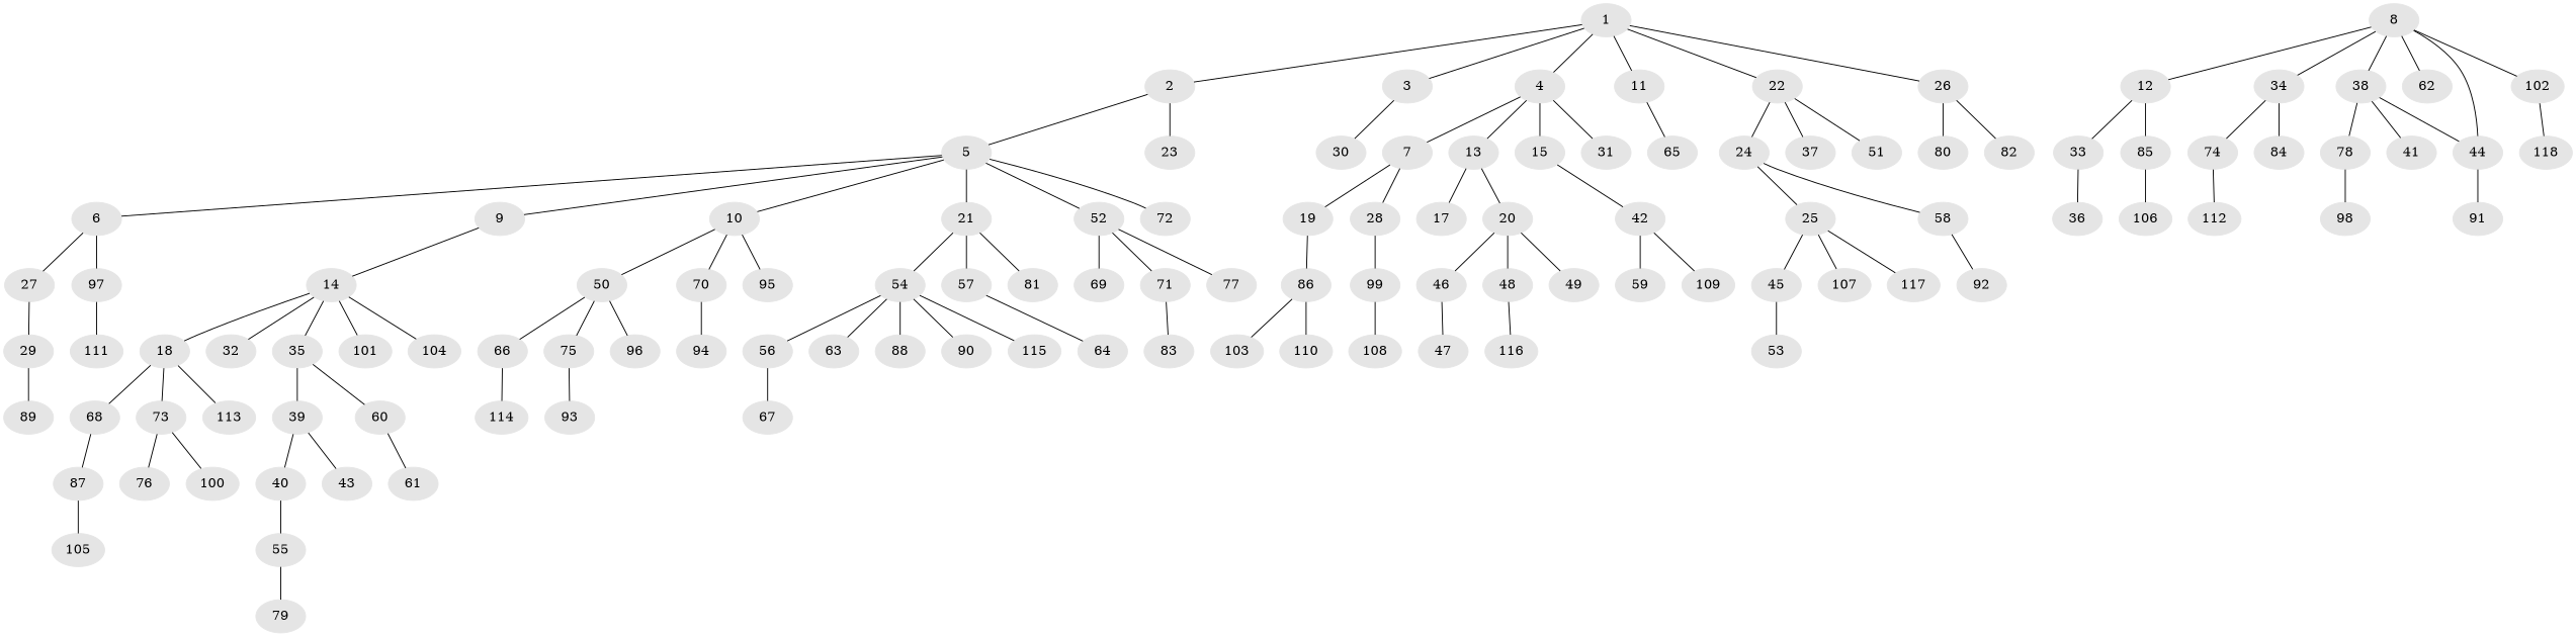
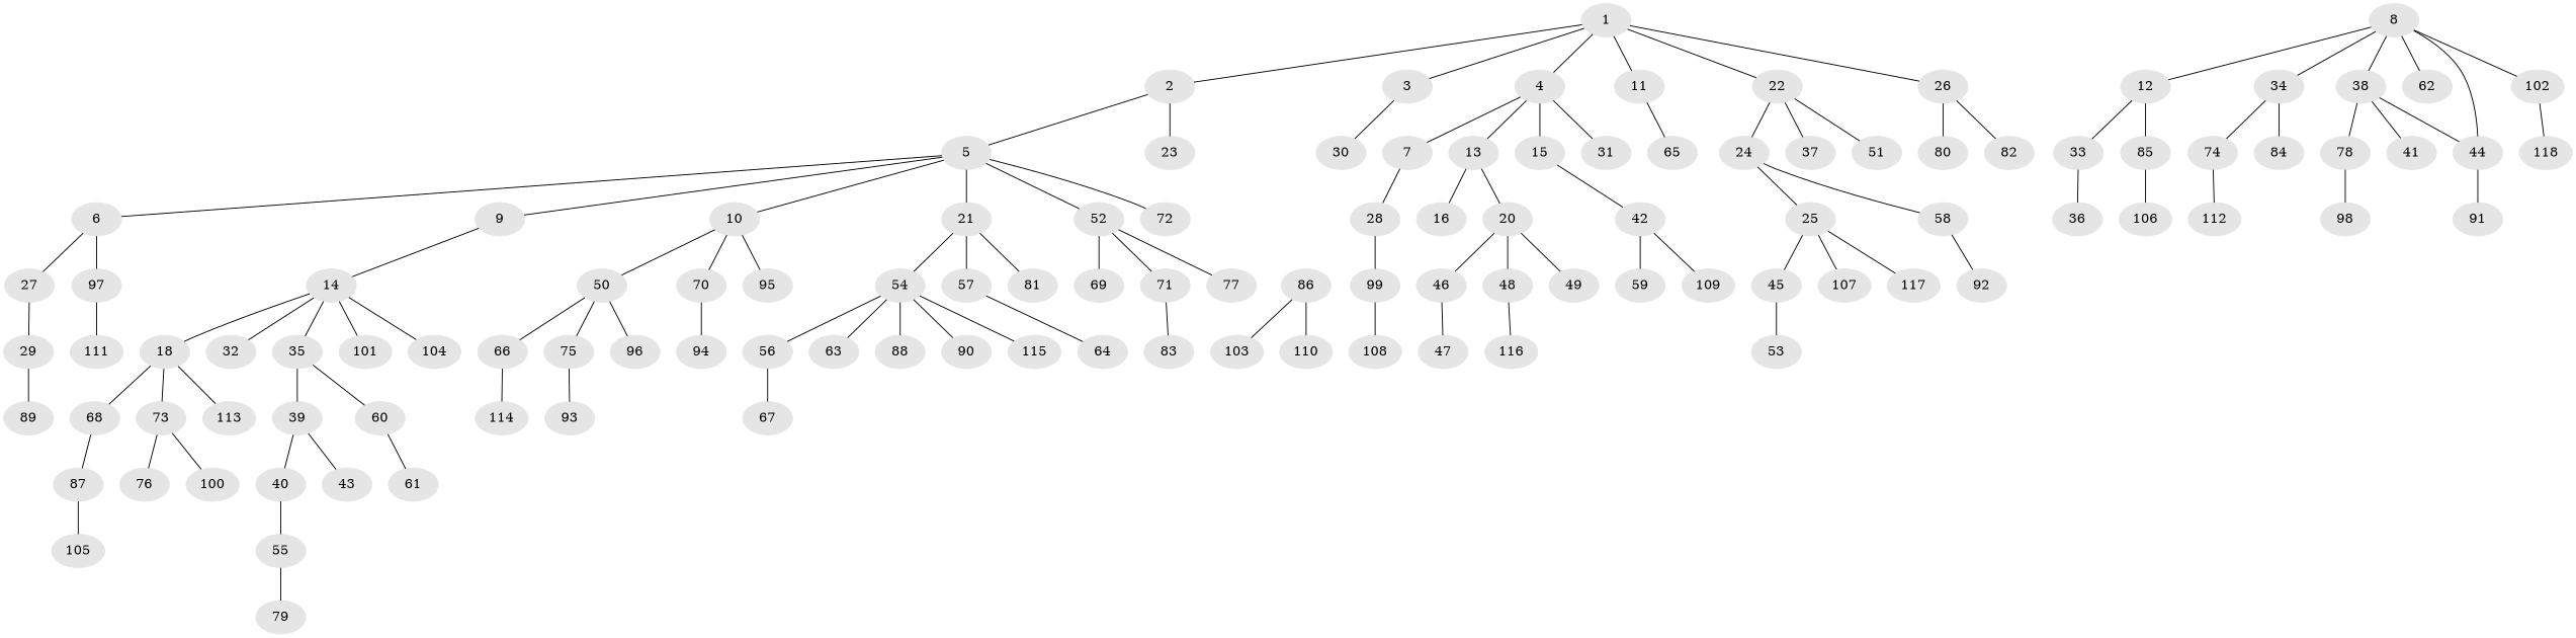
  graph {
    node [color=gray90 style=filled]
    1
    2
    3
    4
    11
    22
    26
    5
    23
    30
    7
    13
    15
    31
    65
    24
    37
    51
    80
    82
    6
    9
    10
    21
    52
    72
    8
    12
    34
    38
    62
    102
-   19
    28
-   17
+   17 [label=16]
    20
    42
    27
    97
    14
    50
    70
    95
    54
    57
    81
    69
    71
    77
    29
    111
    86
    99
    33
    85
    74
    84
    41
    44
    78
    118
    18
    32
    35
    101
    104
    66
    75
    96
    94
    36
    106
    46
    48
    49
    68
    73
    113
    39
    60
    59
    109
    87
    76
    100
    103
    110
    47
    116
    56
    63
    88
    90
    115
    64
    25
    58
    45
    107
    117
    92
    53
    89
    108
    112
    40
    43
    61
    91
    98
    55
    79
    114
    93
    83
    67
    105
    1 -- 2
    1 -- 3
    1 -- 4
    1 -- 11
    1 -- 22
    1 -- 26
    2 -- 5
    2 -- 23
    3 -- 30
    4 -- 7
    4 -- 13
    4 -- 15
    4 -- 31
    11 -- 65
    22 -- 24
    22 -- 37
    22 -- 51
    26 -- 80
    26 -- 82
    5 -- 6
    5 -- 9
    5 -- 10
    5 -- 21
    5 -- 52
    5 -- 72
-   7 -- 19
    7 -- 28
    13 -- 17
    13 -- 20
    15 -- 42
    24 -- 25
    24 -- 58
    6 -- 27
    6 -- 97
    9 -- 14
    10 -- 50
    10 -- 70
    10 -- 95
    21 -- 54
    21 -- 57
    21 -- 81
    52 -- 69
    52 -- 71
    52 -- 77
    8 -- 12
    8 -- 34
    8 -- 38
    8 -- 62
    8 -- 102
    12 -- 33
    12 -- 85
    34 -- 74
    34 -- 84
    38 -- 41
    38 -- 44
    38 -- 78
    102 -- 118
-   19 -- 86
    28 -- 99
    20 -- 46
    20 -- 48
    20 -- 49
    42 -- 59
    42 -- 109
    27 -- 29
    97 -- 111
    14 -- 18
    14 -- 32
    14 -- 35
    14 -- 101
    14 -- 104
    50 -- 66
    50 -- 75
    50 -- 96
    70 -- 94
    54 -- 56
    54 -- 63
    54 -- 88
    54 -- 90
    54 -- 115
    57 -- 64
    71 -- 83
    29 -- 89
    86 -- 103
    86 -- 110
    99 -- 108
    33 -- 36
    85 -- 106
    74 -- 112
    44 -- 8
    44 -- 91
    78 -- 98
    18 -- 68
    18 -- 73
    18 -- 113
    35 -- 39
    35 -- 60
    66 -- 114
    75 -- 93
    46 -- 47
    48 -- 116
    68 -- 87
    73 -- 76
    73 -- 100
    39 -- 40
    39 -- 43
    60 -- 61
    87 -- 105
    56 -- 67
    25 -- 45
    25 -- 107
    25 -- 117
    58 -- 92
    45 -- 53
    40 -- 55
    55 -- 79
  }
